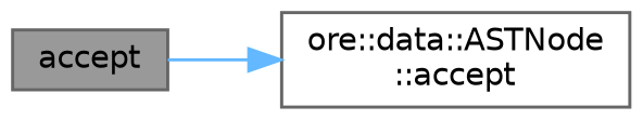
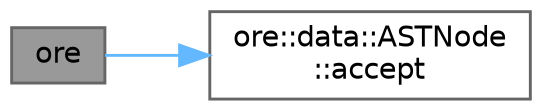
  digraph {
    rankdir=LR
    node [fontname=Helvetica fontsize=10 shape=box style=filled]
-   n1 [color=gray40 fillcolor=grey60 fontcolor=black height=0.2 label=accept width=0.4]
+   n1 [color=gray40 fillcolor=grey60 fontcolor=black height=0.2 label=ore width=0.4]
    n2 [color=grey40 fillcolor=white height=0.2 label="ore::data::ASTNode\l::accept" width=0.4]
    n1 -> n2 [color=steelblue1 fontname=Helvetica fontsize=10 labelfontname=Helvetica labelfontsize=10 style=solid]
  }
